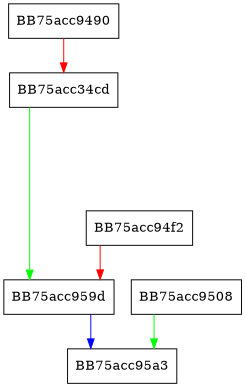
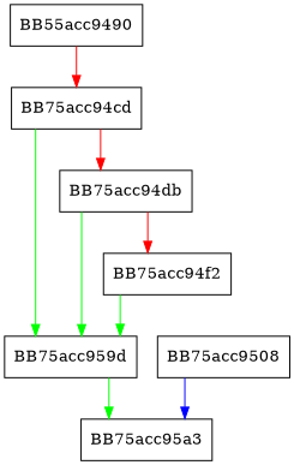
  digraph {
    splines=ortho
    node [shape=box]
    edge [color=red]
-   BB75acc9490
-   BB75acc94cd [label=BB75acc34cd]
+   BB75acc9490 [label=BB55acc9490]
+   BB75acc94cd
    BB75acc959d
    BB75acc95a3
+   BB75acc94db
    BB75acc94f2
    BB75acc9508
    BB75acc9490 -> BB75acc94cd
    BB75acc94cd -> BB75acc959d [color=green]
-   BB75acc959d -> BB75acc95a3 [color=blue]
-   BB75acc94f2 -> BB75acc959d
-   BB75acc9508 -> BB75acc95a3 [color=green]
+   BB75acc94cd -> BB75acc94db
+   BB75acc959d -> BB75acc95a3 [color=green]
+   BB75acc94db -> BB75acc959d [color=green]
+   BB75acc94db -> BB75acc94f2
+   BB75acc94f2 -> BB75acc959d [color=green]
+   BB75acc9508 -> BB75acc95a3 [color=blue]
  }
